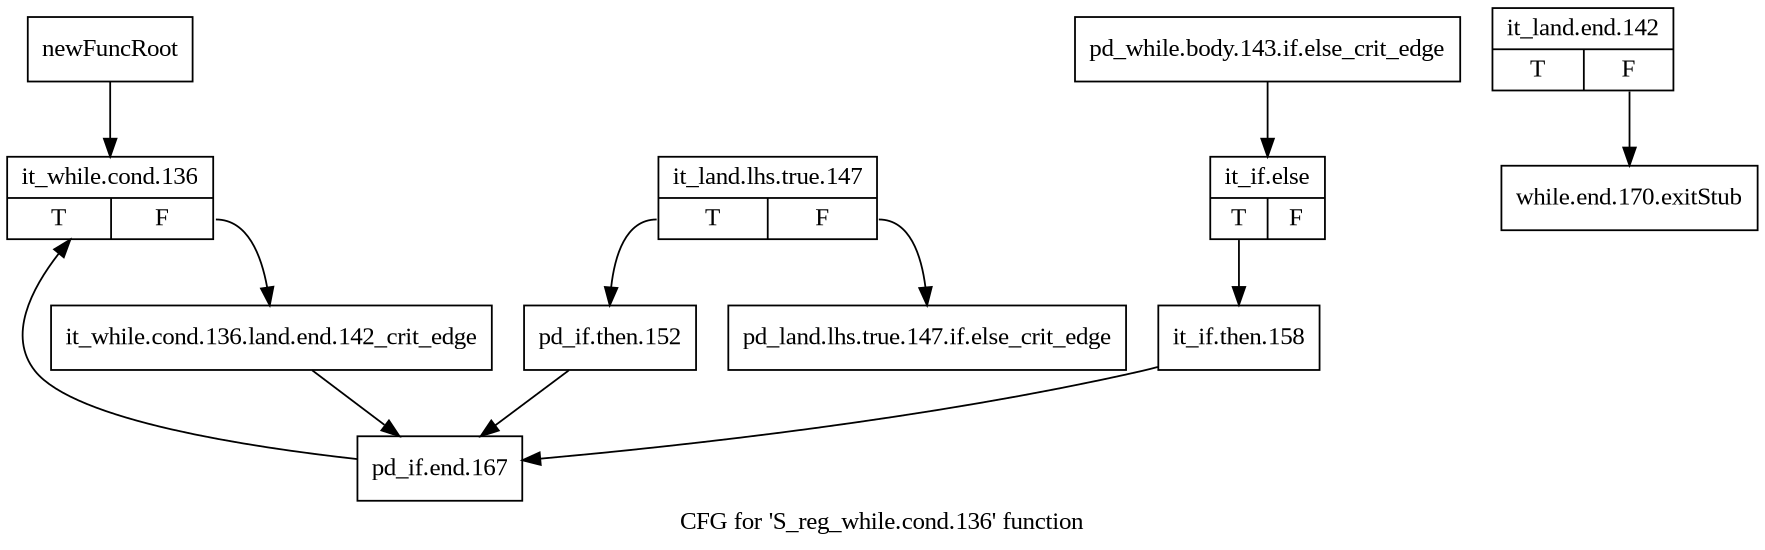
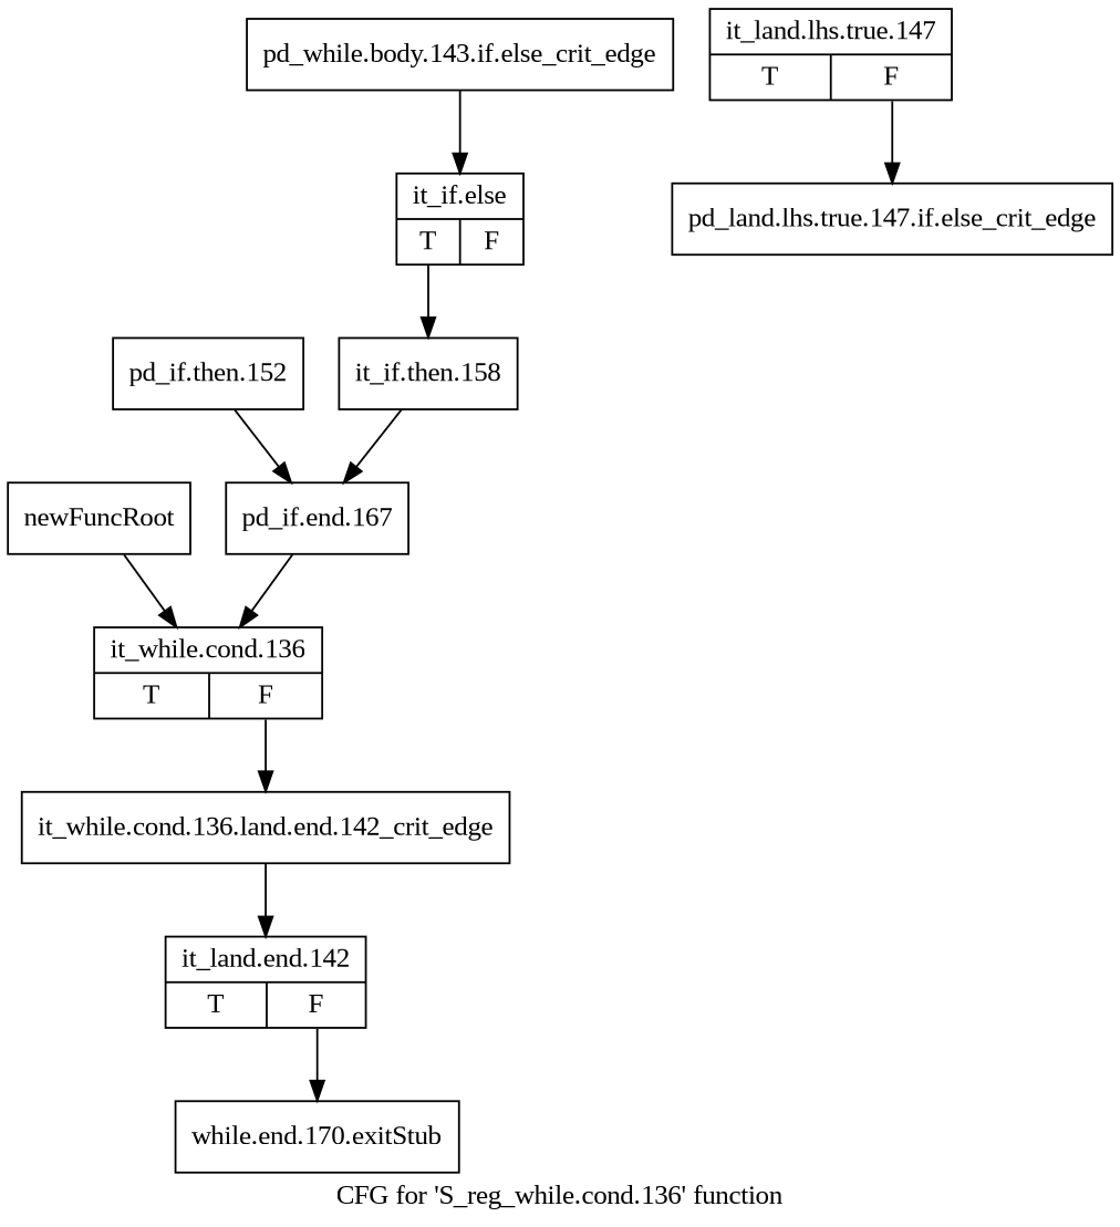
  digraph {
    fontname="Liberation Serif"
    label="CFG for 'S_reg_while.cond.136' function"
    node [fontname="Liberation Serif" shape=record]
    edge [fontname="Liberation Serif"]
    n1 [label="{newFuncRoot}"]
    n2 [label="{it_while.cond.136|{<s0>T|<s1>F}}"]
    n3 [label="{it_while.cond.136.land.end.142_crit_edge}"]
    n4 [label="{it_land.end.142|{<s0>T|<s1>F}}"]
    n5 [label="{while.end.170.exitStub}"]
    n6 [label="{it_land.lhs.true.147|{<s0>T|<s1>F}}"]
    n7 [label="{pd_if.then.152}"]
    n8 [label="{pd_land.lhs.true.147.if.else_crit_edge}"]
    n9 [label="{pd_while.body.143.if.else_crit_edge}"]
    n10 [label="{it_if.else|{<s0>T|<s1>F}}"]
    n11 [label="{pd_if.end.167}"]
    n12 [label="{it_if.then.158}"]
    n1 -> n2
    n2 -> n3 [tailport=s1]
-   n3 -> n11
+   n3 -> n4
    n4 -> n5 [tailport=s1]
-   n6 -> n7 [tailport=s0]
    n6 -> n8 [tailport=s1]
    n7 -> n11
    n9 -> n10
    n10 -> n12 [tailport=s0]
    n11 -> n2
    n12 -> n11
  }
